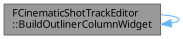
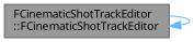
  digraph {
    rankdir=TB
    fontname="Noto Sans"
-   n1 [color=gray40 fillcolor=grey60 fontcolor=black fontname="Noto Sans" fontsize=10 height=0.2 label="FCinematicShotTrackEditor\l::BuildOutlinerColumnWidget" shape=box style=filled width=0.4]
+   n1 [color=gray40 fillcolor=grey60 fontcolor=black fontname="Noto Sans" fontsize=10 height=0.2 label="FCinematicShotTrackEditor\l::FCinematicShotTrackEditor" shape=box style=filled width=0.4]
    n1 -> n1 [color=steelblue1 fontname="Noto Sans" fontsize=10 labelfontname=Helvetica labelfontsize=10 style=solid]
  }
